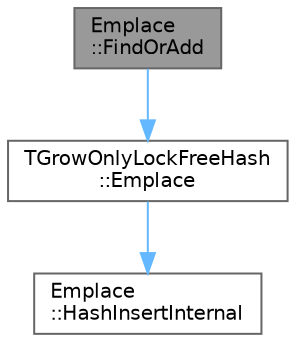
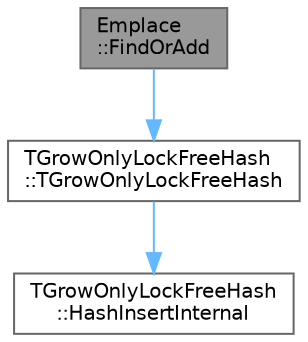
  digraph {
    rankdir=TB
    node [color=grey40 fillcolor=white fontname=Helvetica fontsize=10 shape=box style=filled]
    edge [color=steelblue1 fontname=Helvetica fontsize=10 labelfontname=Helvetica labelfontsize=10 style=solid]
    n1 [color=gray40 fillcolor=grey60 fontcolor=black height=0.2 label="Emplace\l::FindOrAdd" width=0.4]
-   n2 [height=0.2 label="TGrowOnlyLockFreeHash\l::Emplace" width=0.4]
-   n3 [height=0.2 label="Emplace\l::HashInsertInternal" width=0.4]
+   n2 [height=0.2 label="TGrowOnlyLockFreeHash\l::TGrowOnlyLockFreeHash" width=0.4]
+   n3 [height=0.2 label="TGrowOnlyLockFreeHash\l::HashInsertInternal" width=0.4]
    n1 -> n2
    n2 -> n3
  }
